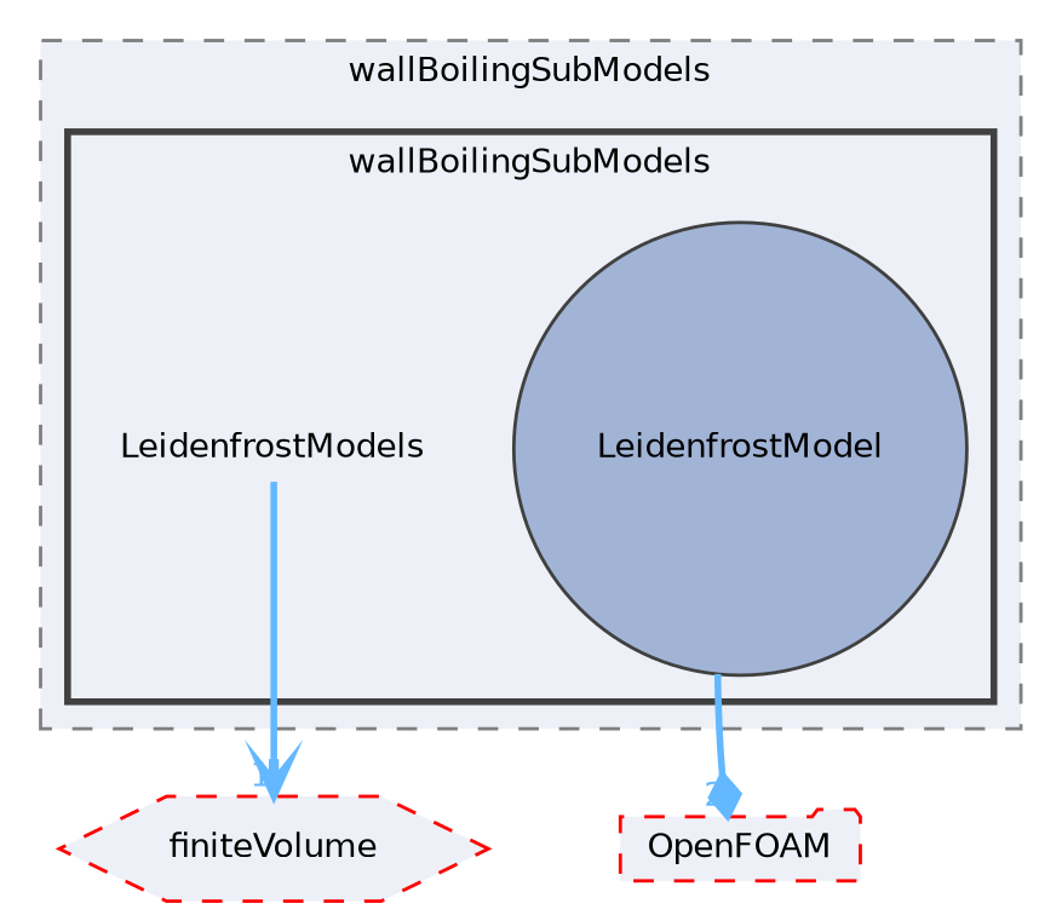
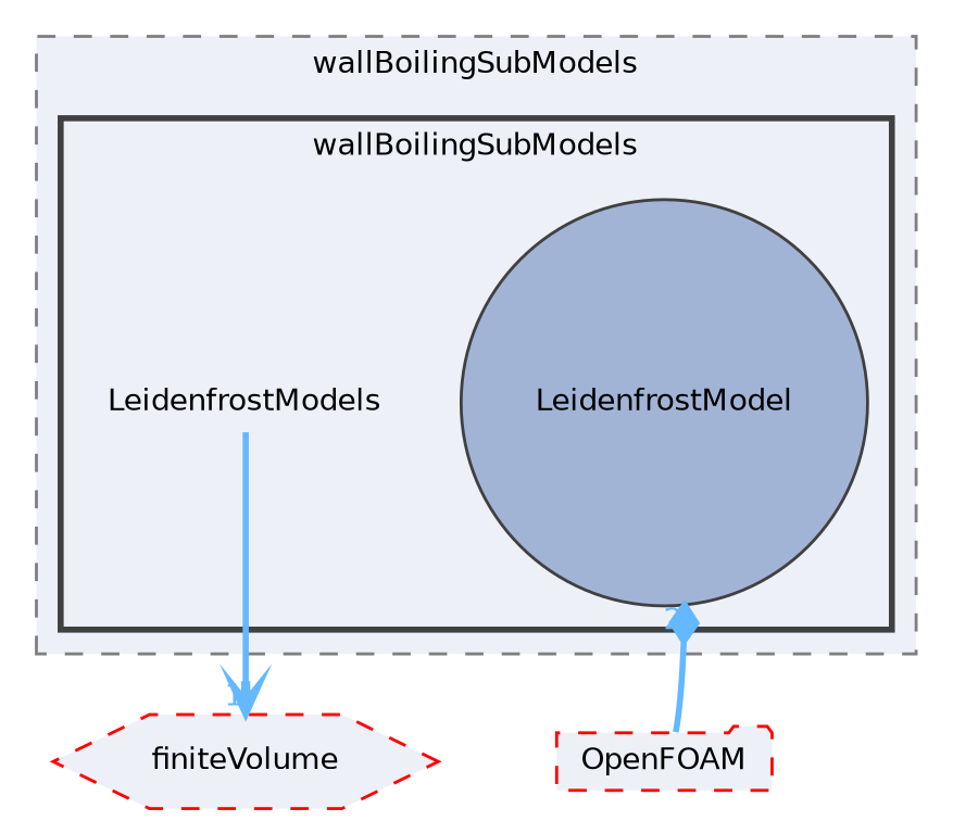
  digraph {
    compound=true
    node [fontname=Helvetica fontsize=10 color=red fillcolor="#edf0f7" style="filled,dashed"]
    edge [color=steelblue1 fontcolor=steelblue1 fontname=Helvetica fontsize=10 labeldistance=1.5 labelfontname=Helvetica labelfontsize=10 style=bold]
    n1 [height=0.2 label=LeidenfrostModels shape=plaintext width=0.4 color="" fillcolor="" style=""]
    n2 [color=grey25 fillcolor="#a2b4d6" height=0.2 label=LeidenfrostModel shape=circle style=filled width=0.4]
    n3 [height=0.2 label=finiteVolume shape=hexagon width=0.4]
    n4 [height=0.2 label=OpenFOAM shape=folder width=0.4]
    subgraph cluster_1 {
      bgcolor="#edf0f7"
      fontname=Helvetica
      fontsize=10
      label=wallBoilingSubModels
      pencolor=grey50
      style="filled,dashed"
      subgraph cluster_2 {
        bgcolor="#edf0f7"
        fontname=Helvetica
        fontsize=10
        label=wallBoilingSubModels
        pencolor=grey25
        style="filled,bold"
        n1
        n2
      }
    }
    n1 -> n3 [arrowhead=vee headlabel=1]
-   n2 -> n4 [arrowhead=diamond headlabel=2]
+   n4 -> n2 [arrowhead=diamond headlabel=2]
  }
